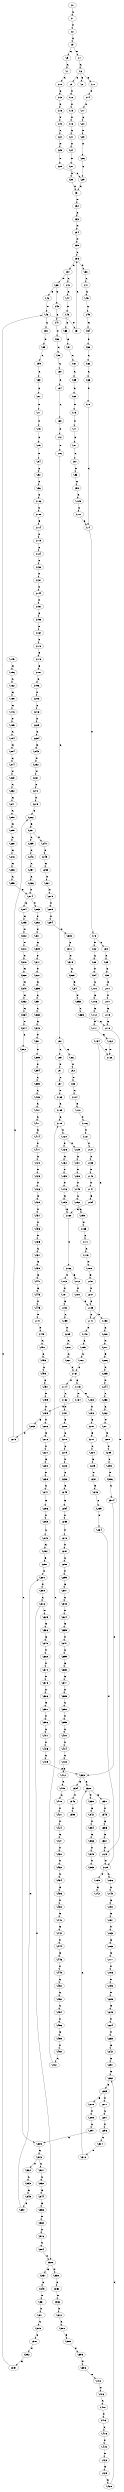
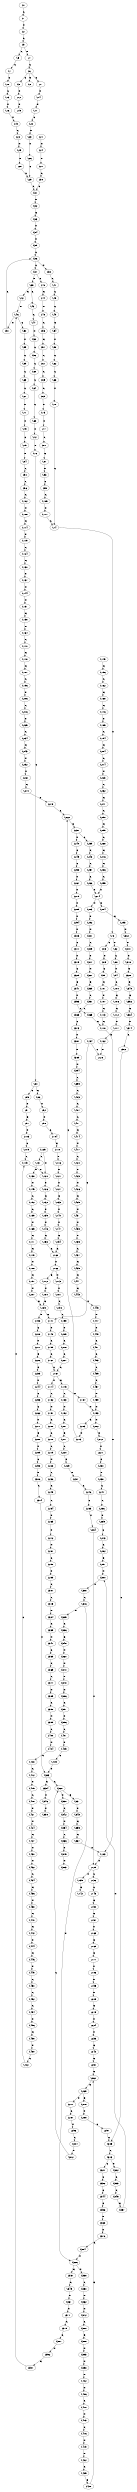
  strict digraph {
    S0
    S1
    S2
    S3
    S4
    S5
    S6
    S7
    S8
    S9
    S11
    S10
    S12
    S13
    S14
    S15
    S16
    S17
-   S18
    S19
    S20
    S21
    S22
    S23
    S24
    S25
    S26
    S27
    S28
    S29
    S30
    S31
    S32
    S33
    S34
    S35
    S36
    S37
    S38
    S39
    S40
    S41
    S42
    S43
    S44
    S45
    S46
    S47
    S48
    S49
    S50
    S51
    S52
    S53
    S54
    S55
    S56
    S57
    S58
    S59
    S60
    S61
    S62
    S63
    S64
    S65
    S66
    S67
    S68
    S69
    S70
    S71
    S72
    S73
    S74
    S75
    S76
    S77
    S78
    S79
    S80
    S81
    S82
    S83
    S84
    S85
    S86
    S87
    S88
    S89
    S90
    S91
    S92
    S93
    S94
    S95
    S96
    S97
    S98
    S99
    S100
    S101
    S102
    S103
    S104
    S105
    S106
    S107
    S108
    S109
    S110
    S111
    S112
    S113
    S114
    S115
    S116
    S117
    S118
    S119
    S120
    S121
    S122
    S123
    S124
    S125
    S126
    S127
    S128
    S129
    S130
    S131
    S132
    S133
    S135
    S136
    S137
    S138
    S139
    S140
    S134
    S141
    S142
    S143
    S144
    S145
    S146
    S147
    S148
    S150
    S151
    S152
    S153
    S154
    S155
    S149
    S156
    S157
    S158
    S159
    S160
    S161
    S162
    S163
    S164
    S165
    S166
    S167
    S168
    S169
    S170
    S171
    S172
    S173
    S174
    S175
    S176
    S177
    S178
    S179
    S180
    S181
    S182
    S183
    S184
    S185
    S186
    S187
    S188
    S189
    S190
    S191
    S192
    S193
    S194
    S195
    S196
    S197
    S198
    S199
    S200
    S201
    S202
    S203
    S204
    S205
    S206
    S207
    S208
    S209
    S210
    S211
    S212
    S213
    S214
    S215
    S216
    S217
    S218
    S219
    S220
    S221
    S222
    S223
    S224
    S225
    S226
    S227
    S228
    S229
    S230
    S231
    S232
    S233
    S234
    S235
    S236
    S237
    S238
    S239
    S240
    S241
    S242
    S243
    S244
    S245
    S246
    S247
    S248
    S249
    S250
    S251
    S252
    S253
    S254
    S255
    S256
    S257
    S258
    S259
    S260
    S261
    S262
    S263
    S264
    S265
    S266
    S267
    S268
    S269
    S270
    S271
    S272
    S273
    S274
    S275
    S276
    S277
    S278
    S279
    S280
    S281
    S282
    S283
    S284
    S285
    S286
    S287
    S288
    S289
    S290
    S291
    S292
    S293
    S294
    S295
    S296
    S297
    S298
    S299
    S300
    S301
    S302
    S303
    S304
    S305
    S306
    S307
    S308
    S309
    S310
    S311
    S312
    S313
    S314
    S315
    S316
    S317
    S318
    S319
    S320
    S321
    S322
    S323
    S324
    S325
    S326
    S327
    S328
    S329
    S330
    S331
    S332
    S333
    S334
    S335
    S336
    S337
    S338
    S339
    S340
    S341
    S342
    S343
    S344
    S345
    S346
    S347
    S348
    S349
    S350
    S351
    S352
    S353
    S354
    S355
    S356
    S357
    S358
    S359
    S360
    S361
    S362
    S363
    S364
    S365
    S366
    S367
    S368
    S369
    S370
    S371
    S372
    S373
    S374
    S375
    S376
    S377
    S378
    S379
    S380
    S381
    S382
    S383
    S384
    S385
    S386
    S387
    S388
    S389
    S390
    S391
    S392
    S393
    S394
    S395
    S396
    S397
    S398
    S399
    S400
    S401
    S402
    S403
    S404
    S405
    S406
    S407
    S408
    S409
    S410
    S411
    S412
    S413
    S414
    S415
    S416
    S417
    S418
    S419
    S420
    S421
    S422
    S423
    S424
    S425
    S426
    S427
    S428
    S429
    S430
    S431
    S432
    S433
    S434
    S435
    S436
    S437
    S438
    S439
    S440
    S441
    S442
    S443
    S444
    S445
    S446
    S447
    S448
    S449
    S450
    S451
    S452
    S453
    S454
    S455
    S456
    S457
    S458
    S459
    S460
    S461
    S0 -> S1 [label=C]
    S1 -> S2 [label=A]
    S2 -> S3 [label=C]
    S3 -> S4 [label=T]
    S3 -> S5 [label=G]
    S4 -> S6 [label=C]
    S5 -> S7 [label=C]
    S6 -> S8 [label=G]
    S6 -> S9 [label=C]
    S6 -> S11 [label=C]
    S7 -> S10 [label=C]
    S9 -> S12 [label=T]
    S11 -> S14 [label=T]
    S10 -> S13 [label=C]
    S12 -> S15 [label=T]
    S13 -> S16 [label=T]
    S14 -> S17 [label=T]
-   S15 -> S18 [label=T]
    S16 -> S19 [label=T]
    S17 -> S20 [label=C]
-   S18 -> S21 [label=C]
    S19 -> S22 [label=C]
    S20 -> S23 [label=A]
    S21 -> S24 [label=A]
    S22 -> S25 [label=A]
    S23 -> S26 [label=T]
    S24 -> S27 [label=T]
    S25 -> S28 [label=T]
    S26 -> S29 [label=C]
    S27 -> S30 [label=C]
    S28 -> S29 [label=C]
    S29 -> S31 [label=C]
    S30 -> S31 [label=C]
    S31 -> S32 [label=A]
    S32 -> S33 [label=G]
    S33 -> S34 [label=A]
    S34 -> S35 [label=A]
    S35 -> S36 [label=C]
    S36 -> S37 [label=C]
    S36 -> S38 [label=A]
    S37 -> S39 [label=A]
    S37 -> S40 [label=G]
    S38 -> S41 [label=G]
    S39 -> S42 [label=G]
    S39 -> S43 [label=C]
    S40 -> S44 [label=G]
    S41 -> S45 [label=C]
    S42 -> S46 [label=A]
    S43 -> S47 [label=C]
    S44 -> S48 [label=A]
    S45 -> S49 [label=C]
    S46 -> S50 [label=C]
    S46 -> S51 [label=A]
    S47 -> S52 [label=A]
    S48 -> S53 [label=C]
    S49 -> S54 [label=G]
    S50 -> S55 [label=T]
    S51 -> S36 [label=C]
    S52 -> S56 [label=C]
    S53 -> S57 [label=G]
    S54 -> S58 [label=T]
    S55 -> S59 [label=C]
    S56 -> S60 [label=C]
    S57 -> S61 [label=C]
    S58 -> S62 [label=C]
    S59 -> S63 [label=C]
    S60 -> S64 [label=C]
    S61 -> S65 [label=C]
    S62 -> S66 [label=C]
    S63 -> S67 [label=C]
    S64 -> S68 [label=C]
    S65 -> S69 [label=C]
    S66 -> S70 [label=T]
    S67 -> S71 [label=A]
    S68 -> S72 [label=T]
    S69 -> S73 [label=A]
    S70 -> S74 [label=C]
    S71 -> S75 [label=T]
    S72 -> S76 [label=T]
    S73 -> S77 [label=T]
    S74 -> S78 [label=T]
    S75 -> S79 [label=C]
    S76 -> S80 [label=C]
    S77 -> S81 [label=C]
    S78 -> S82 [label=T]
    S78 -> S83 [label=G]
    S79 -> S84 [label=T]
    S80 -> S85 [label=C]
    S80 -> S86 [label=G]
    S81 -> S87 [label=G]
    S82 -> S88 [label=C]
    S83 -> S89 [label=T]
    S84 -> S90 [label=G]
    S85 -> S91 [label=T]
    S86 -> S92 [label=A]
    S87 -> S93 [label=T]
    S88 -> S94 [label=T]
    S89 -> S95 [label=C]
    S90 -> S96 [label=C]
    S91 -> S97 [label=G]
    S92 -> S98 [label=T]
    S93 -> S99 [label=C]
    S94 -> S100 [label=C]
    S95 -> S101 [label=G]
    S96 -> S102 [label=C]
    S97 -> S103 [label=T]
    S98 -> S104 [label=C]
    S99 -> S105 [label=C]
    S100 -> S106 [label=G]
    S101 -> S107 [label=T]
    S102 -> S108 [label=A]
    S103 -> S109 [label=C]
    S104 -> S110 [label=G]
    S105 -> S111 [label=T]
    S106 -> S112 [label=G]
    S107 -> S113 [label=G]
    S108 -> S114 [label=G]
    S109 -> S115 [label=C]
    S110 -> S116 [label=T]
    S111 -> S74 [label=C]
    S112 -> S117 [label=A]
    S113 -> S118 [label=G]
    S114 -> S119 [label=T]
    S115 -> S120 [label=T]
    S116 -> S121 [label=T]
    S117 -> S122 [label=G]
    S118 -> S123 [label=T]
    S119 -> S124 [label=C]
-   S120 -> S125 [label=A]
+   S125 -> S120 [label=A]
    S120 -> S126 [label=T]
    S121 -> S127 [label=T]
    S122 -> S128 [label=A]
    S123 -> S129 [label=A]
    S124 -> S130 [label=G]
    S125 -> S131 [label=C]
    S126 -> S132 [label=G]
    S127 -> S133 [label=G]
    S129 -> S135 [label=T]
    S129 -> S136 [label=C]
    S130 -> S137 [label=T]
    S131 -> S138 [label=T]
    S132 -> S139 [label=T]
    S133 -> S140 [label=T]
    S135 -> S142 [label=G]
    S136 -> S143 [label=C]
    S137 -> S144 [label=A]
    S138 -> S145 [label=A]
    S139 -> S146 [label=A]
    S140 -> S147 [label=A]
    S134 -> S128 [label=G]
    S134 -> S141 [label=G]
    S141 -> S148 [label=T]
    S143 -> S150 [label=G]
    S144 -> S151 [label=A]
    S145 -> S152 [label=C]
    S146 -> S153 [label=G]
    S147 -> S154 [label=G]
    S148 -> S155 [label=C]
    S150 -> S157 [label=G]
    S151 -> S158 [label=G]
    S152 -> S159 [label=C]
    S153 -> S160 [label=G]
    S154 -> S160 [label=G]
    S155 -> S161 [label=C]
    S149 -> S156 [label=G]
    S156 -> S162 [label=C]
    S157 -> S163 [label=T]
    S158 -> S164 [label=A]
    S159 -> S165 [label=A]
    S160 -> S166 [label=A]
    S161 -> S167 [label=C]
    S162 -> S168 [label=G]
    S163 -> S169 [label=G]
    S164 -> S170 [label=C]
    S165 -> S171 [label=G]
    S166 -> S172 [label=G]
    S166 -> S173 [label=A]
    S167 -> S174 [label=A]
    S167 -> S175 [label=G]
    S168 -> S176 [label=G]
    S169 -> S177 [label=G]
    S170 -> S178 [label=G]
    S171 -> S179 [label=G]
    S172 -> S180 [label=A]
    S173 -> S181 [label=A]
    S174 -> S182 [label=G]
    S175 -> S183 [label=G]
    S175 -> S184 [label=A]
    S176 -> S185 [label=T]
    S177 -> S186 [label=T]
    S178 -> S187 [label=G]
    S179 -> S188 [label=A]
    S180 -> S189 [label=G]
    S181 -> S190 [label=G]
    S182 -> S191 [label=A]
    S183 -> S192 [label=A]
    S184 -> S193 [label=A]
    S185 -> S194 [label=C]
    S186 -> S195 [label=T]
    S187 -> S196 [label=C]
    S188 -> S197 [label=G]
    S189 -> S141 [label=G]
    S189 -> S198 [label=T]
    S190 -> S199 [label=G]
    S191 -> S200 [label=G]
    S192 -> S201 [label=G]
    S193 -> S202 [label=A]
    S193 -> S203 [label=G]
    S194 -> S204 [label=G]
    S195 -> S205 [label=A]
    S196 -> S206 [label=T]
    S197 -> S207 [label=A]
    S198 -> S208 [label=C]
    S199 -> S209 [label=T]
    S200 -> S210 [label=C]
    S201 -> S211 [label=G]
    S202 -> S212 [label=G]
    S203 -> S213 [label=T]
    S204 -> S214 [label=C]
    S205 -> S215 [label=G]
    S206 -> S216 [label=C]
    S207 -> S189 [label=G]
    S208 -> S217 [label=A]
    S209 -> S218 [label=C]
    S210 -> S219 [label=C]
    S211 -> S220 [label=C]
    S212 -> S221 [label=T]
    S213 -> S222 [label=C]
    S214 -> S223 [label=A]
    S215 -> S224 [label=A]
    S216 -> S225 [label=T]
    S217 -> S226 [label=G]
    S218 -> S227 [label=C]
    S219 -> S228 [label=A]
    S220 -> S229 [label=G]
    S221 -> S230 [label=G]
    S222 -> S231 [label=G]
    S223 -> S232 [label=C]
    S224 -> S233 [label=A]
    S225 -> S234 [label=C]
    S226 -> S235 [label=G]
    S227 -> S167 [label=C]
    S228 -> S236 [label=C]
    S229 -> S237 [label=T]
    S230 -> S238 [label=T]
    S231 -> S239 [label=C]
    S231 -> S240 [label=A]
    S232 -> S241 [label=G]
    S233 -> S242 [label=G]
    S234 -> S243 [label=G]
    S235 -> S244 [label=A]
    S236 -> S245 [label=G]
    S237 -> S246 [label=G]
    S238 -> S247 [label=C]
    S239 -> S248 [label=G]
    S240 -> S249 [label=G]
    S241 -> S250 [label=C]
    S242 -> S251 [label=G]
    S243 -> S252 [label=A]
    S244 -> S253 [label=C]
    S245 -> S254 [label=G]
    S246 -> S255 [label=G]
    S247 -> S256 [label=G]
    S248 -> S257 [label=G]
    S249 -> S258 [label=G]
    S250 -> S259 [label=G]
    S251 -> S260 [label=G]
    S252 -> S261 [label=A]
    S253 -> S262 [label=C]
    S254 -> S263 [label=T]
    S255 -> S264 [label=T]
    S256 -> S265 [label=T]
    S257 -> S266 [label=C]
    S258 -> S267 [label=T]
    S259 -> S268 [label=C]
    S260 -> S269 [label=G]
    S261 -> S270 [label=G]
    S262 -> S271 [label=A]
    S263 -> S272 [label=T]
    S264 -> S129 [label=A]
    S265 -> S273 [label=C]
    S266 -> S274 [label=T]
    S267 -> S275 [label=A]
    S268 -> S276 [label=G]
    S269 -> S277 [label=T]
    S269 -> S278 [label=G]
    S270 -> S279 [label=T]
    S271 -> S280 [label=G]
    S272 -> S281 [label=A]
    S273 -> S282 [label=G]
    S274 -> S283 [label=A]
    S274 -> S284 [label=G]
    S275 -> S285 [label=T]
    S276 -> S286 [label=G]
    S277 -> S287 [label=C]
    S278 -> S288 [label=T]
    S279 -> S222 [label=C]
    S280 -> S289 [label=T]
    S281 -> S290 [label=C]
    S282 -> S291 [label=G]
    S283 -> S292 [label=T]
    S284 -> S293 [label=G]
    S285 -> S294 [label=A]
    S286 -> S295 [label=C]
    S287 -> S296 [label=T]
    S288 -> S297 [label=C]
    S289 -> S298 [label=C]
    S290 -> S299 [label=T]
    S291 -> S300 [label=A]
    S292 -> S301 [label=A]
    S293 -> S302 [label=A]
    S294 -> S303 [label=A]
    S295 -> S274 [label=T]
    S296 -> S304 [label=C]
    S297 -> S305 [label=C]
    S298 -> S306 [label=T]
    S299 -> S307 [label=G]
    S300 -> S308 [label=A]
    S301 -> S309 [label=G]
    S302 -> S310 [label=A]
    S303 -> S311 [label=G]
    S304 -> S312 [label=T]
    S305 -> S313 [label=G]
    S306 -> S314 [label=C]
    S307 -> S315 [label=C]
    S308 -> S316 [label=C]
    S309 -> S317 [label=T]
    S310 -> S318 [label=T]
    S311 -> S319 [label=T]
    S312 -> S320 [label=C]
    S313 -> S321 [label=C]
    S313 -> S322 [label=T]
    S314 -> S323 [label=T]
    S315 -> S324 [label=A]
    S316 -> S325 [label=A]
    S316 -> S326 [label=T]
    S317 -> S327 [label=A]
    S318 -> S328 [label=G]
    S319 -> S329 [label=C]
    S320 -> S330 [label=T]
    S320 -> S331 [label=G]
    S321 -> S332 [label=C]
    S322 -> S333 [label=C]
    S323 -> S320 [label=C]
    S323 -> S334 [label=G]
    S324 -> S335 [label=G]
    S325 -> S336 [label=G]
    S326 -> S337 [label=G]
    S326 -> S338 [label=A]
    S327 -> S339 [label=G]
    S328 -> S340 [label=G]
    S329 -> S341 [label=G]
    S330 -> S342 [label=G]
    S331 -> S343 [label=T]
    S332 -> S344 [label=G]
    S333 -> S345 [label=G]
    S334 -> S346 [label=T]
    S335 -> S347 [label=A]
    S336 -> S348 [label=G]
    S337 -> S349 [label=C]
    S338 -> S350 [label=C]
    S339 -> S351 [label=C]
    S340 -> S352 [label=G]
    S341 -> S353 [label=T]
    S342 -> S354 [label=A]
    S343 -> S355 [label=G]
    S344 -> S356 [label=G]
    S345 -> S357 [label=G]
    S346 -> S358 [label=A]
    S347 -> S359 [label=C]
    S348 -> S360 [label=A]
    S349 -> S361 [label=A]
    S350 -> S362 [label=A]
    S351 -> S363 [label=C]
    S352 -> S364 [label=G]
    S353 -> S365 [label=G]
    S354 -> S366 [label=G]
    S355 -> S367 [label=G]
    S356 -> S368 [label=A]
    S357 -> S300 [label=A]
    S359 -> S369 [label=G]
    S360 -> S370 [label=A]
    S361 -> S371 [label=A]
    S362 -> S372 [label=A]
    S363 -> S373 [label=G]
    S364 -> S374 [label=T]
    S365 -> S118 [label=G]
    S366 -> S375 [label=T]
    S367 -> S123 [label=T]
    S368 -> S376 [label=A]
    S369 -> S377 [label=G]
    S370 -> S378 [label=T]
    S371 -> S379 [label=C]
    S372 -> S380 [label=C]
    S373 -> S381 [label=A]
    S374 -> S382 [label=C]
    S375 -> S383 [label=A]
    S376 -> S384 [label=C]
    S377 -> S385 [label=A]
    S378 -> S386 [label=A]
    S379 -> S387 [label=C]
    S380 -> S388 [label=G]
    S381 -> S389 [label=A]
    S382 -> S305 [label=C]
    S384 -> S326 [label=T]
    S385 -> S390 [label=C]
    S386 -> S391 [label=G]
    S387 -> S392 [label=A]
    S388 -> S393 [label=A]
    S389 -> S394 [label=A]
    S390 -> S395 [label=A]
    S391 -> S396 [label=T]
    S392 -> S397 [label=G]
    S393 -> S398 [label=A]
    S394 -> S399 [label=C]
    S395 -> S400 [label=C]
    S396 -> S401 [label=C]
    S397 -> S46 [label=A]
    S398 -> S402 [label=A]
    S399 -> S403 [label=C]
    S400 -> S404 [label=A]
    S401 -> S405 [label=T]
    S402 -> S406 [label=A]
    S403 -> S407 [label=C]
    S404 -> S408 [label=C]
    S405 -> S409 [label=C]
    S406 -> S410 [label=C]
    S407 -> S411 [label=C]
    S408 -> S412 [label=C]
    S409 -> S323 [label=T]
    S410 -> S413 [label=A]
    S411 -> S414 [label=G]
    S412 -> S415 [label=T]
    S413 -> S416 [label=G]
    S414 -> S417 [label=A]
    S415 -> S418 [label=C]
    S416 -> S419 [label=A]
    S417 -> S420 [label=C]
    S418 -> S421 [label=T]
    S419 -> S422 [label=A]
    S420 -> S423 [label=T]
    S421 -> S424 [label=A]
    S422 -> S425 [label=G]
    S423 -> S426 [label=A]
    S424 -> S427 [label=G]
    S425 -> S428 [label=G]
    S426 -> S429 [label=G]
    S427 -> S430 [label=A]
    S428 -> S260 [label=G]
    S429 -> S431 [label=A]
    S430 -> S432 [label=A]
    S431 -> S433 [label=A]
    S432 -> S434 [label=C]
    S433 -> S435 [label=T]
    S434 -> S436 [label=G]
    S435 -> S437 [label=C]
    S436 -> S438 [label=A]
    S437 -> S439 [label=G]
    S438 -> S440 [label=G]
    S439 -> S441 [label=G]
    S440 -> S442 [label=G]
    S441 -> S443 [label=G]
    S442 -> S444 [label=T]
    S443 -> S445 [label=T]
    S444 -> S446 [label=G]
    S445 -> S447 [label=A]
    S446 -> S448 [label=T]
    S447 -> S449 [label=T]
    S448 -> S450 [label=C]
    S449 -> S451 [label=C]
    S450 -> S452 [label=C]
    S451 -> S453 [label=C]
    S452 -> S454 [label=C]
    S453 -> S455 [label=C]
    S454 -> S456 [label=T]
    S455 -> S457 [label=G]
    S456 -> S458 [label=G]
    S457 -> S459 [label=A]
    S458 -> S460 [label=T]
    S459 -> S193 [label=A]
    S460 -> S461 [label=C]
    S461 -> S115 [label=C]
  }
